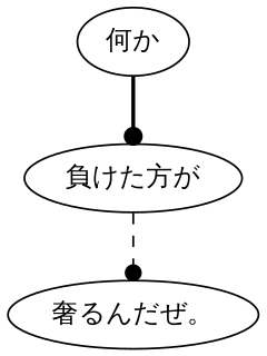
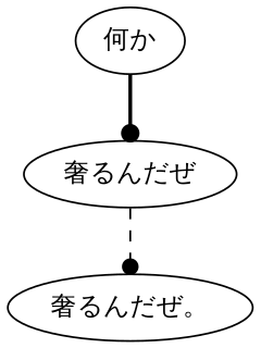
  digraph {
    edge [arrowhead=dot]
-   n1 [label="負けた方が"]
+   n1 [label="奢るんだぜ"]
    n2 [label="奢るんだぜ。"]
    n3 [label="何か"]
    n1 -> n2 [style=dashed]
    n3 -> n1 [style=bold]
  }
